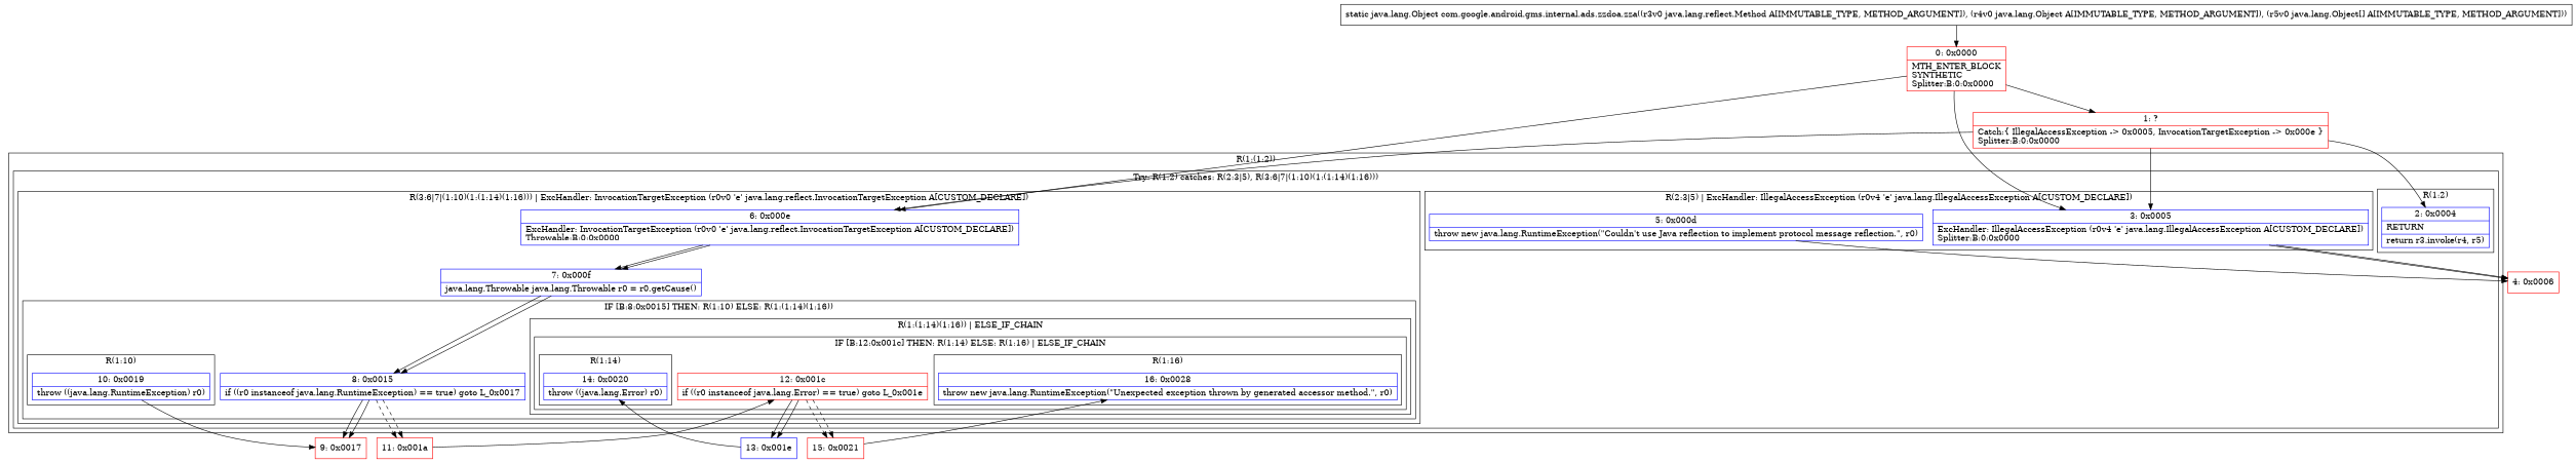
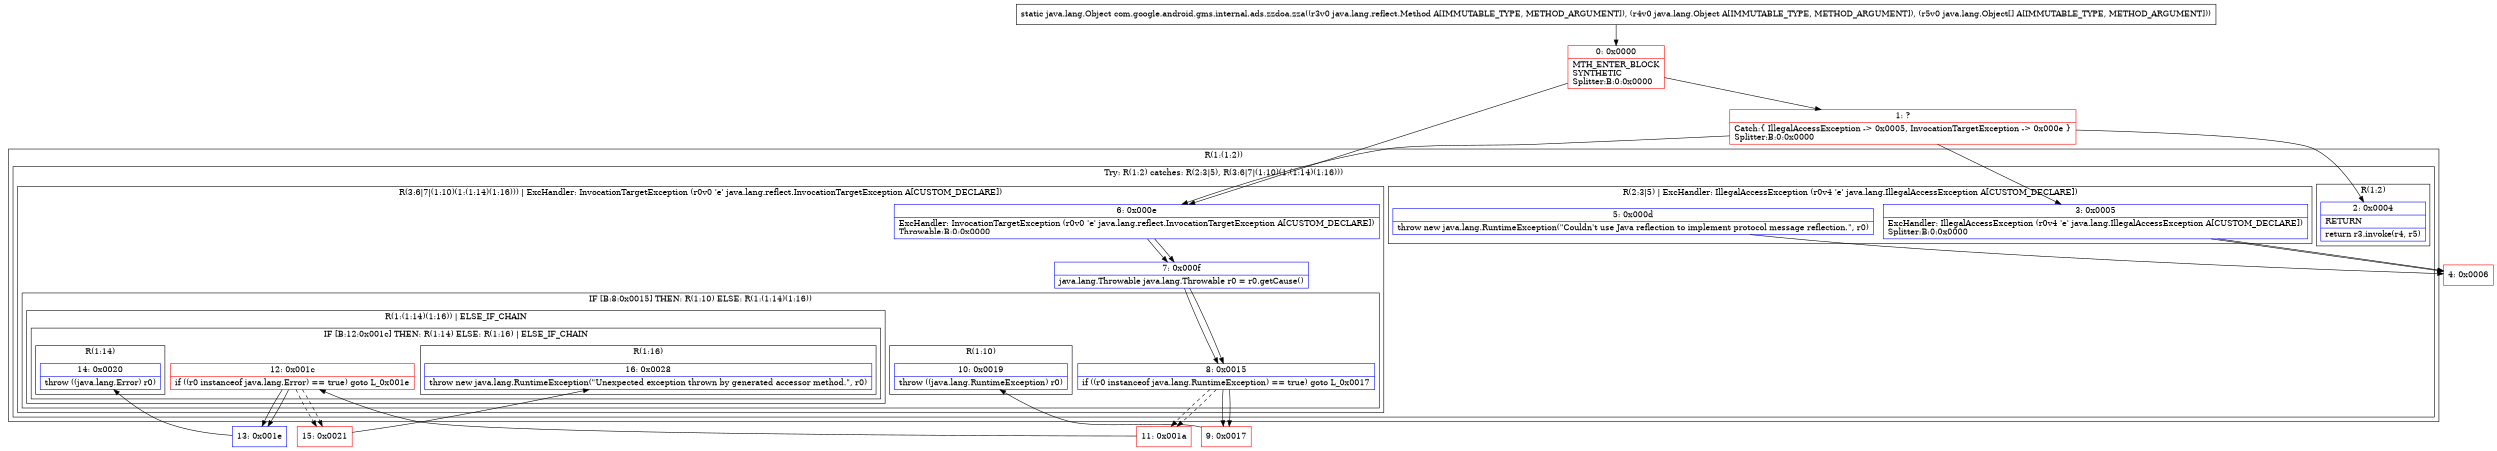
  digraph {
    node [color=blue shape=record]
    n1 [label="{2\:\ 0x0004|RETURN\l|return r3.invoke(r4, r5)\l}"]
    n2 [label="{3\:\ 0x0005|ExcHandler: IllegalAccessException (r0v4 'e' java.lang.IllegalAccessException A[CUSTOM_DECLARE])\lSplitter:B:0:0x0000\l}"]
    n3 [label="{5\:\ 0x000d|throw new java.lang.RuntimeException(\"Couldn't use Java reflection to implement protocol message reflection.\", r0)\l}"]
    n4 [label="{10\:\ 0x0019|throw ((java.lang.RuntimeException) r0)\l}"]
    n5 [label="{14\:\ 0x0020|throw ((java.lang.Error) r0)\l}"]
    n6 [label="{16\:\ 0x0028|throw new java.lang.RuntimeException(\"Unexpected exception thrown by generated accessor method.\", r0)\l}"]
    n7 [color=red label="{12\:\ 0x001c|if ((r0 instanceof java.lang.Error) == true) goto L_0x001e\l}"]
    n8 [label="{8\:\ 0x0015|if ((r0 instanceof java.lang.RuntimeException) == true) goto L_0x0017\l}"]
    n9 [label="{6\:\ 0x000e|ExcHandler: InvocationTargetException (r0v0 'e' java.lang.reflect.InvocationTargetException A[CUSTOM_DECLARE])\lThrowable:B:0:0x0000\l}"]
    n10 [label="{7\:\ 0x000f|java.lang.Throwable java.lang.Throwable r0 = r0.getCause()\l}"]
    n11 [color=red label="{4\:\ 0x0006}"]
    n12 [label="{13\:\ 0x001e}"]
    n13 [color=red label="{15\:\ 0x0021}"]
    n14 [color=red label="{9\:\ 0x0017}"]
    n15 [color=red label="{11\:\ 0x001a}"]
    n16 [color=red label="{0\:\ 0x0000|MTH_ENTER_BLOCK\lSYNTHETIC\lSplitter:B:0:0x0000\l}"]
    n17 [color=red label="{1\:\ ?|Catch:\{ IllegalAccessException \-\> 0x0005, InvocationTargetException \-\> 0x000e \}\lSplitter:B:0:0x0000\l}"]
    n18 [label="{static java.lang.Object com.google.android.gms.internal.ads.zzdoa.zza((r3v0 java.lang.reflect.Method A[IMMUTABLE_TYPE, METHOD_ARGUMENT]), (r4v0 java.lang.Object A[IMMUTABLE_TYPE, METHOD_ARGUMENT]), (r5v0 java.lang.Object[] A[IMMUTABLE_TYPE, METHOD_ARGUMENT])) }" color=""]
    subgraph cluster_1 {
      label="R(1:(1:2))"
      subgraph cluster_2 {
        label="Try: R(1:2) catches: R(2:3|5), R(3:6|7|(1:10)(1:(1:14)(1:16)))"
        subgraph cluster_3 {
          label="R(1:2)"
          n1
        }
        subgraph cluster_4 {
          label="R(2:3|5) | ExcHandler: IllegalAccessException (r0v4 'e' java.lang.IllegalAccessException A[CUSTOM_DECLARE])\l"
          n2
          n3
        }
        subgraph cluster_5 {
          label="R(3:6|7|(1:10)(1:(1:14)(1:16))) | ExcHandler: InvocationTargetException (r0v0 'e' java.lang.reflect.InvocationTargetException A[CUSTOM_DECLARE])\l"
          n9
          n10
          subgraph cluster_6 {
            label="IF [B:8:0x0015] THEN: R(1:10) ELSE: R(1:(1:14)(1:16))"
            n8
            subgraph cluster_7 {
              label="R(1:10)"
              n4
            }
            subgraph cluster_8 {
              label="R(1:(1:14)(1:16)) | ELSE_IF_CHAIN\l"
              subgraph cluster_9 {
                label="IF [B:12:0x001c] THEN: R(1:14) ELSE: R(1:16) | ELSE_IF_CHAIN\l"
                n7
                subgraph cluster_10 {
                  label="R(1:14)"
                  n5
                }
                subgraph cluster_11 {
                  label="R(1:16)"
                  n6
                }
              }
            }
          }
        }
      }
    }
    subgraph cluster_12 {
      label="R(2:3|5) | ExcHandler: IllegalAccessException (r0v4 'e' java.lang.IllegalAccessException A[CUSTOM_DECLARE])\l"
    }
    subgraph cluster_13 {
      label="R(3:6|7|(1:10)(1:(1:14)(1:16))) | ExcHandler: InvocationTargetException (r0v0 'e' java.lang.reflect.InvocationTargetException A[CUSTOM_DECLARE])\l"
      subgraph cluster_14 {
        label="IF [B:8:0x0015] THEN: R(1:10) ELSE: R(1:(1:14)(1:16))"
        subgraph cluster_15 {
          label="R(1:10)"
        }
        subgraph cluster_16 {
          label="R(1:(1:14)(1:16)) | ELSE_IF_CHAIN\l"
          subgraph cluster_17 {
            label="IF [B:12:0x001c] THEN: R(1:14) ELSE: R(1:16) | ELSE_IF_CHAIN\l"
            subgraph cluster_18 {
              label="R(1:14)"
            }
            subgraph cluster_19 {
              label="R(1:16)"
            }
          }
        }
      }
    }
    n2 -> n11
    n2 -> n11
    n3 -> n11
    n7 -> n12
    n7 -> n12
    n7 -> n13 [style=dashed]
    n7 -> n13 [style=dashed]
    n8 -> n14
    n8 -> n14
    n8 -> n15 [style=dashed]
    n8 -> n15 [style=dashed]
    n9 -> n10
    n9 -> n10
    n10 -> n8
    n10 -> n8
    n12 -> n5
    n13 -> n6
-   n4 -> n14
+   n14 -> n4
    n15 -> n7
-   n16 -> n2
    n16 -> n9
    n16 -> n17
    n17 -> n1
    n17 -> n2
    n17 -> n9
    n18 -> n16
  }
